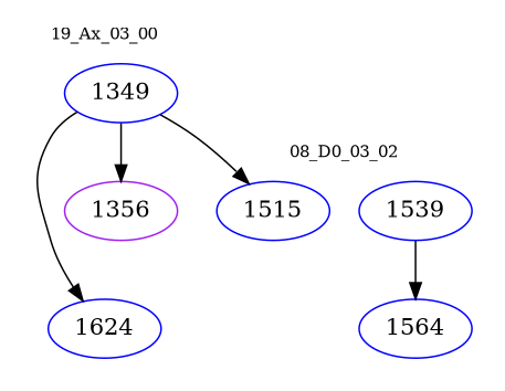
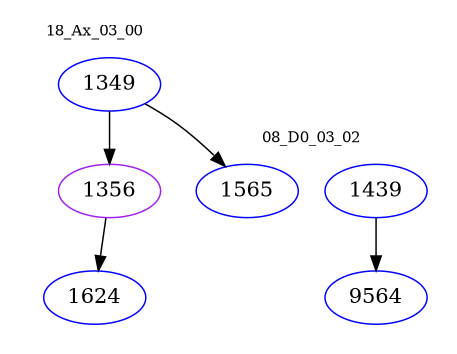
  digraph {
    node [color=blue]
    edge [color=black]
    n1 [label=1349]
    n2 [label=1624]
    n3 [color=purple label=1356]
-   n4 [label=1539]
-   n5 [label=1564]
-   n6 [label=1515]
+   n4 [label=1439]
+   n5 [label=9564]
+   n6 [label=1565]
    subgraph cluster_1 {
      color=white
      fontsize=10
-     label="19_Ax_03_00"
+     label="18_Ax_03_00"
      n1
      n2
      n3
    }
    subgraph cluster_2 {
      color=white
      fontsize=10
      label="08_D0_03_02"
      n4
      n5
      n6
    }
-   n1 -> n2
+   n3 -> n2
    n1 -> n3
    n1 -> n6
    n4 -> n5
  }
